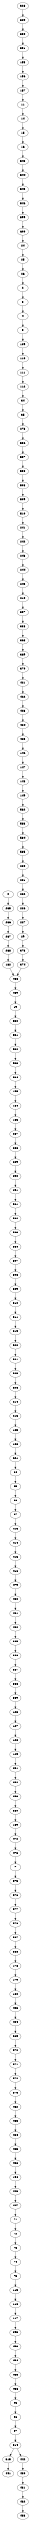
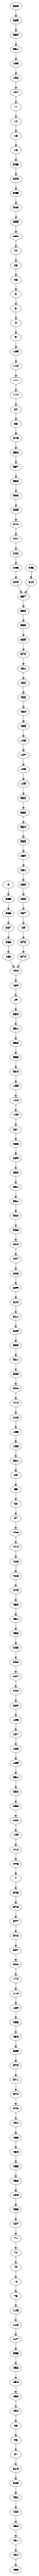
  digraph {
    0
    265
    266
    267
    268
    182
    488
    489
    19
    530
    531
    532
    533
    534
    199
    184
    185
    287
    288
    289
    290
    291
    561
    562
    563
    564
    307
    308
    309
    310
    311
    519
    520
    521
    525
    526
    214
    215
    165
    166
    221
    64
    65
    66
    67
    413
    414
    415
    416
    479
    480
    481
    482
    385
    386
    387
    388
    389
    123
    127
    128
    129
    251
    252
    253
    380
    189
    472
    473
    7
    575
    576
    577
    578
    587
    588
    178
    179
    180
    403
    404
    569
    570
    571
    572
    573
    462
    463
    464
    465
    466
    194
    446
    447
    71
    72
    73
    74
    75
    115
    116
    117
    395
    453
    454
    455
    456
    95
    96
    97
    314
    315
    441
    442
    430
    431
    432
    433
    328
    329
    330
    331
    155
    156
    157
    11
    14
    15
    16
    543
    544
    545
    546
    599
    600
    24
    25
    26
    2
    3
    4
    5
    109
    110
    111
    112
    34
    35
    273
    536
    537
    538
    508
    509
    510
    241
    242
    243
    244
    245
    210
    337
    338
    368
    369
    370
    421
    422
    423
    424
    425
    146
    147
    148
    149
    582
    583
    584
    585
    280
    281
    282
    226
    227
    29
    373
    374
    0 -> 265
    265 -> 266
    266 -> 267
    267 -> 268
    268 -> 182
    182 -> 488
    488 -> 489
    489 -> 19
    19 -> 530
    530 -> 531
    531 -> 532
    532 -> 533
    533 -> 534
    534 -> 199
    199 -> 184
    184 -> 185
    185 -> 287
    287 -> 288
    288 -> 289
    289 -> 290
    290 -> 291
    291 -> 561
    561 -> 562
    562 -> 563
    563 -> 564
    564 -> 307
    307 -> 308
    308 -> 309
    309 -> 310
    310 -> 311
    311 -> 519
    519 -> 520
    520 -> 521
    521 -> 525
    525 -> 526
    526 -> 214
    214 -> 215
    215 -> 165
    165 -> 166
    166 -> 221
    221 -> 64
    64 -> 65
    65 -> 66
    66 -> 67
    67 -> 413
    413 -> 414
    414 -> 415
    415 -> 416
    416 -> 479
    479 -> 480
    480 -> 481
    481 -> 482
    482 -> 385
    385 -> 386
    386 -> 387
    387 -> 388
    388 -> 389
    389 -> 123
    123 -> 127
    127 -> 128
    128 -> 129
    129 -> 251
    251 -> 252
    252 -> 253
    253 -> 380
    380 -> 189
    189 -> 472
    472 -> 473
    473 -> 7
    7 -> 575
    575 -> 576
    576 -> 577
    577 -> 578
    578 -> 587
    587 -> 588
    588 -> 178
    178 -> 179
    179 -> 180
    180 -> 403
    403 -> 404
    404 -> 569
    569 -> 570
    570 -> 571
    571 -> 572
    572 -> 573
    573 -> 462
    462 -> 463
    463 -> 464
    464 -> 465
    465 -> 466
    466 -> 194
    194 -> 446
    446 -> 447
    447 -> 71
    71 -> 72
    72 -> 73
    73 -> 74
    74 -> 75
    75 -> 115
    115 -> 116
    116 -> 117
    117 -> 395
    395 -> 453
    453 -> 454
    454 -> 455
    455 -> 456
    456 -> 95
    95 -> 96
    96 -> 97
    97 -> 314
    314 -> 315
    315 -> 441
-   314 -> 442
+   441 -> 442
    442 -> 430
    430 -> 431
    431 -> 432
    432 -> 433
    328 -> 329
    329 -> 330
    330 -> 331
    331 -> 155
    155 -> 156
    156 -> 157
    157 -> 11
    11 -> 14
    14 -> 15
    15 -> 16
    16 -> 543
    543 -> 544
    544 -> 545
    545 -> 546
    546 -> 599
    599 -> 600
    600 -> 24
    24 -> 25
    25 -> 26
    26 -> 2
    2 -> 3
    3 -> 4
    4 -> 5
    5 -> 109
    109 -> 110
    110 -> 111
    111 -> 112
    112 -> 34
    34 -> 35
    35 -> 273
    273 -> 536
    536 -> 537
    537 -> 538
    538 -> 508
    508 -> 509
    509 -> 510
    510 -> 241
    241 -> 242
    242 -> 243
    243 -> 244
-   244 -> 245
+   244 -> 337
    245 -> 210
    210 -> 337
    337 -> 338
    338 -> 368
    368 -> 369
    369 -> 370
    370 -> 421
    421 -> 422
    422 -> 423
    423 -> 424
    424 -> 425
    425 -> 146
    146 -> 147
    147 -> 148
    148 -> 149
    149 -> 582
    582 -> 583
    583 -> 584
    584 -> 585
    585 -> 280
    280 -> 281
    281 -> 282
    282 -> 226
    226 -> 227
    227 -> 29
    29 -> 373
    373 -> 374
    374 -> 488
  }
